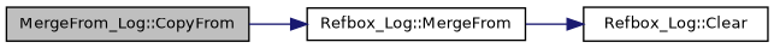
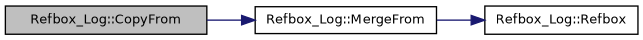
  digraph {
    rankdir=LR
    node [color=black fillcolor=white fontname=Helvetica fontsize=10 shape=record style=filled]
    edge [color=midnightblue fontname=Helvetica fontsize=10 labelfontname=Helvetica labelfontsize=10 style=solid]
-   n1 [fillcolor=grey75 fontcolor=black height=0.2 label="MergeFrom_Log::CopyFrom" width=0.4]
+   n1 [fillcolor=grey75 fontcolor=black height=0.2 label="Refbox_Log::CopyFrom" width=0.4]
    n2 [height=0.2 label="Refbox_Log::MergeFrom" width=0.4]
-   n3 [height=0.2 label="Refbox_Log::Clear" width=0.4]
+   n3 [height=0.2 label="Refbox_Log::Refbox" width=0.4]
    n1 -> n2
    n2 -> n3
  }
